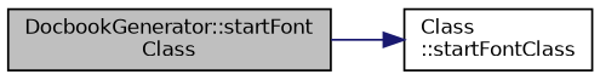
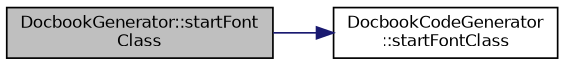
  digraph {
    rankdir=LR
    node [color=black fontname=Helvetica fontsize=10 shape=record style=filled]
    n1 [fillcolor=grey75 fontcolor=black height=0.2 label="DocbookGenerator::startFont\lClass" width=0.4]
-   n2 [fillcolor=white height=0.2 label="Class\l::startFontClass" width=0.4]
+   n2 [fillcolor=white height=0.2 label="DocbookCodeGenerator\l::startFontClass" width=0.4]
    n1 -> n2 [color=midnightblue fontname=Helvetica fontsize=10 labelfontname=Helvetica labelfontsize=10 style=solid]
  }
